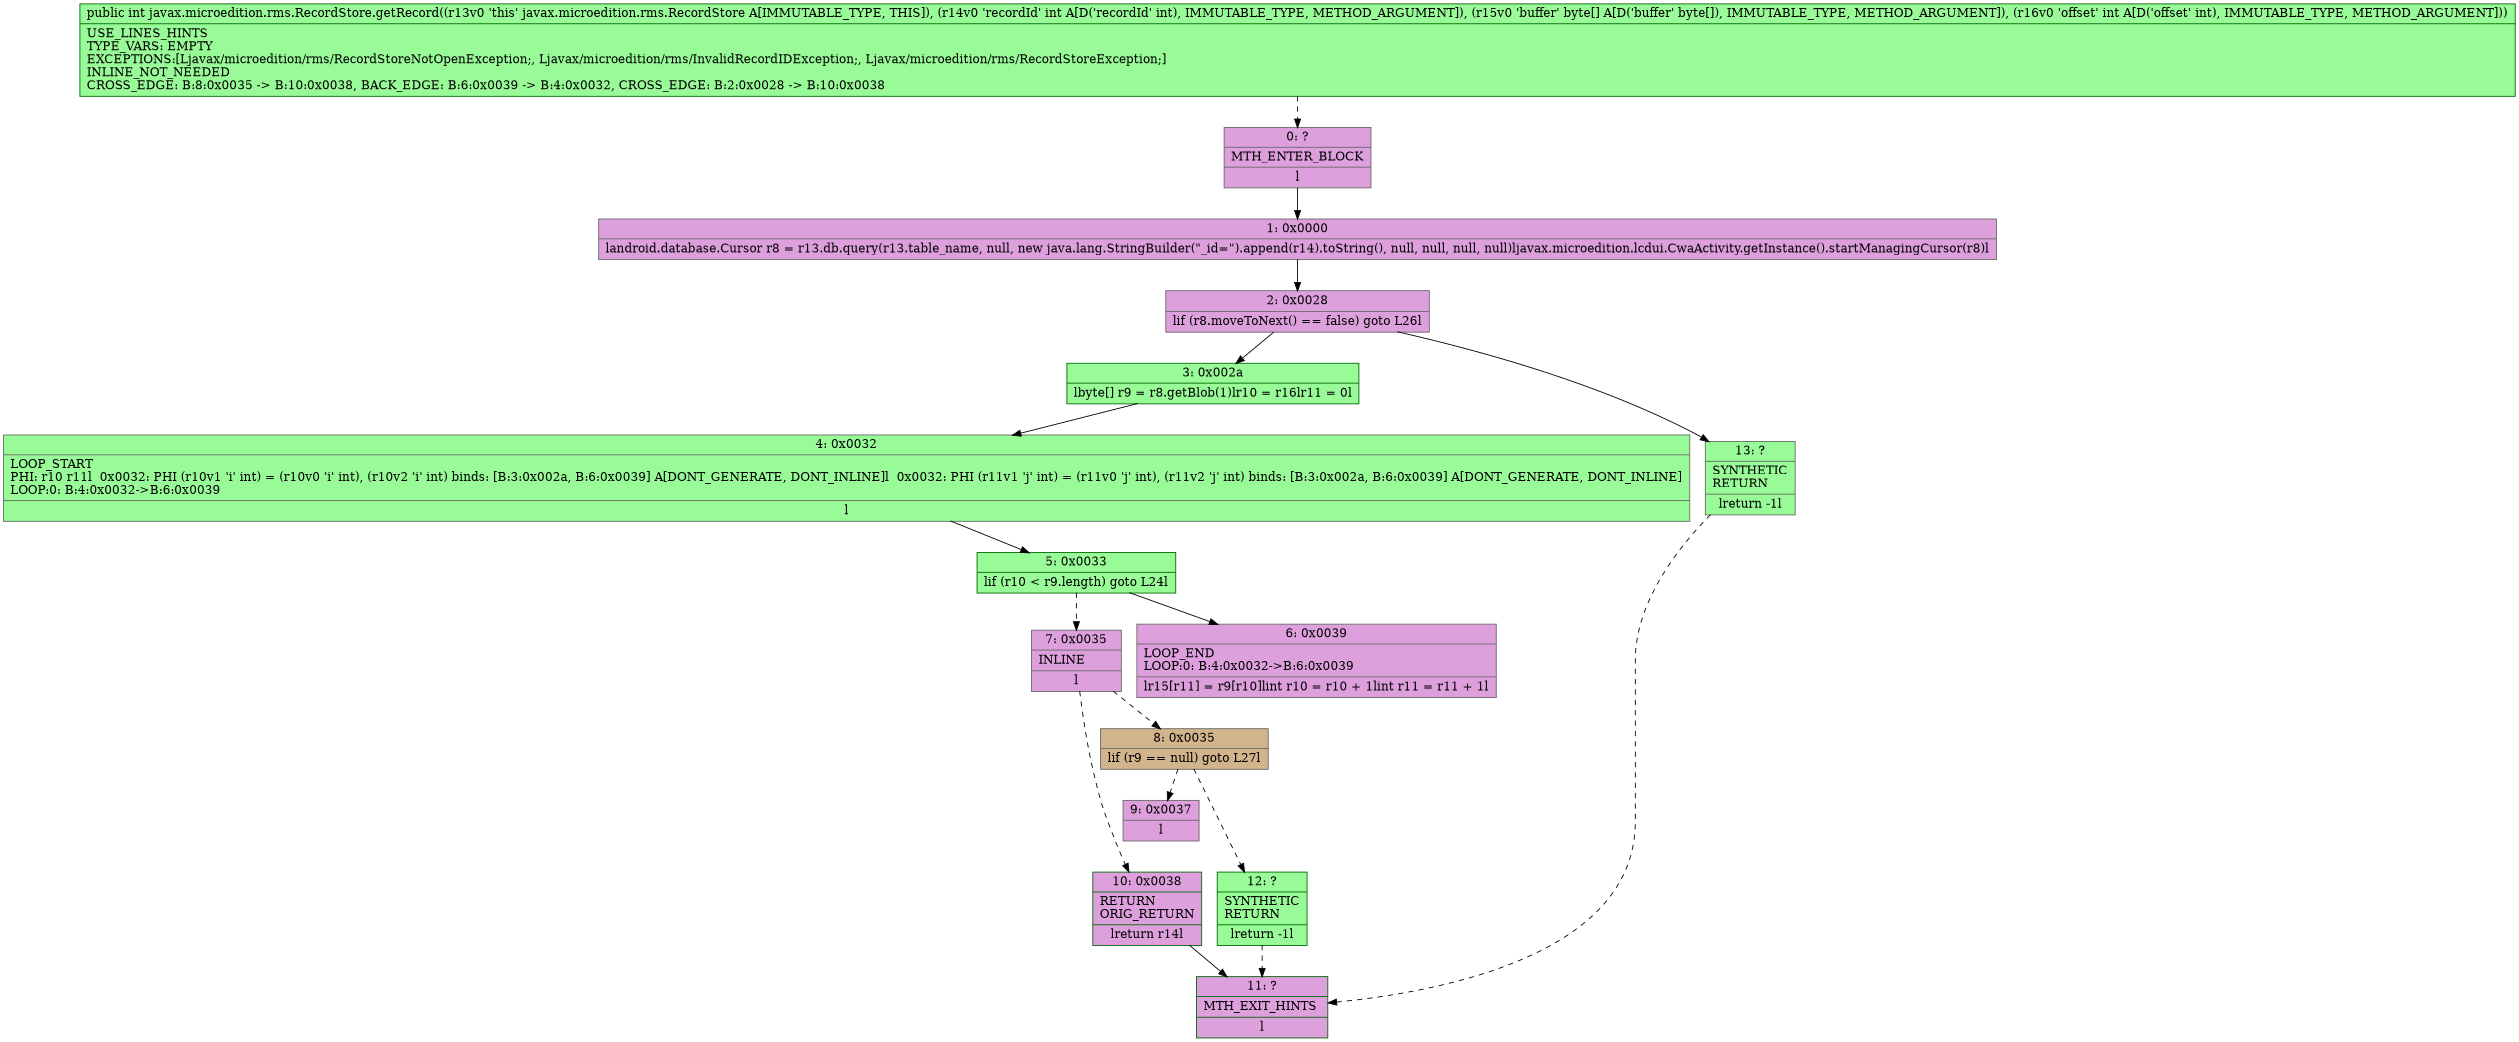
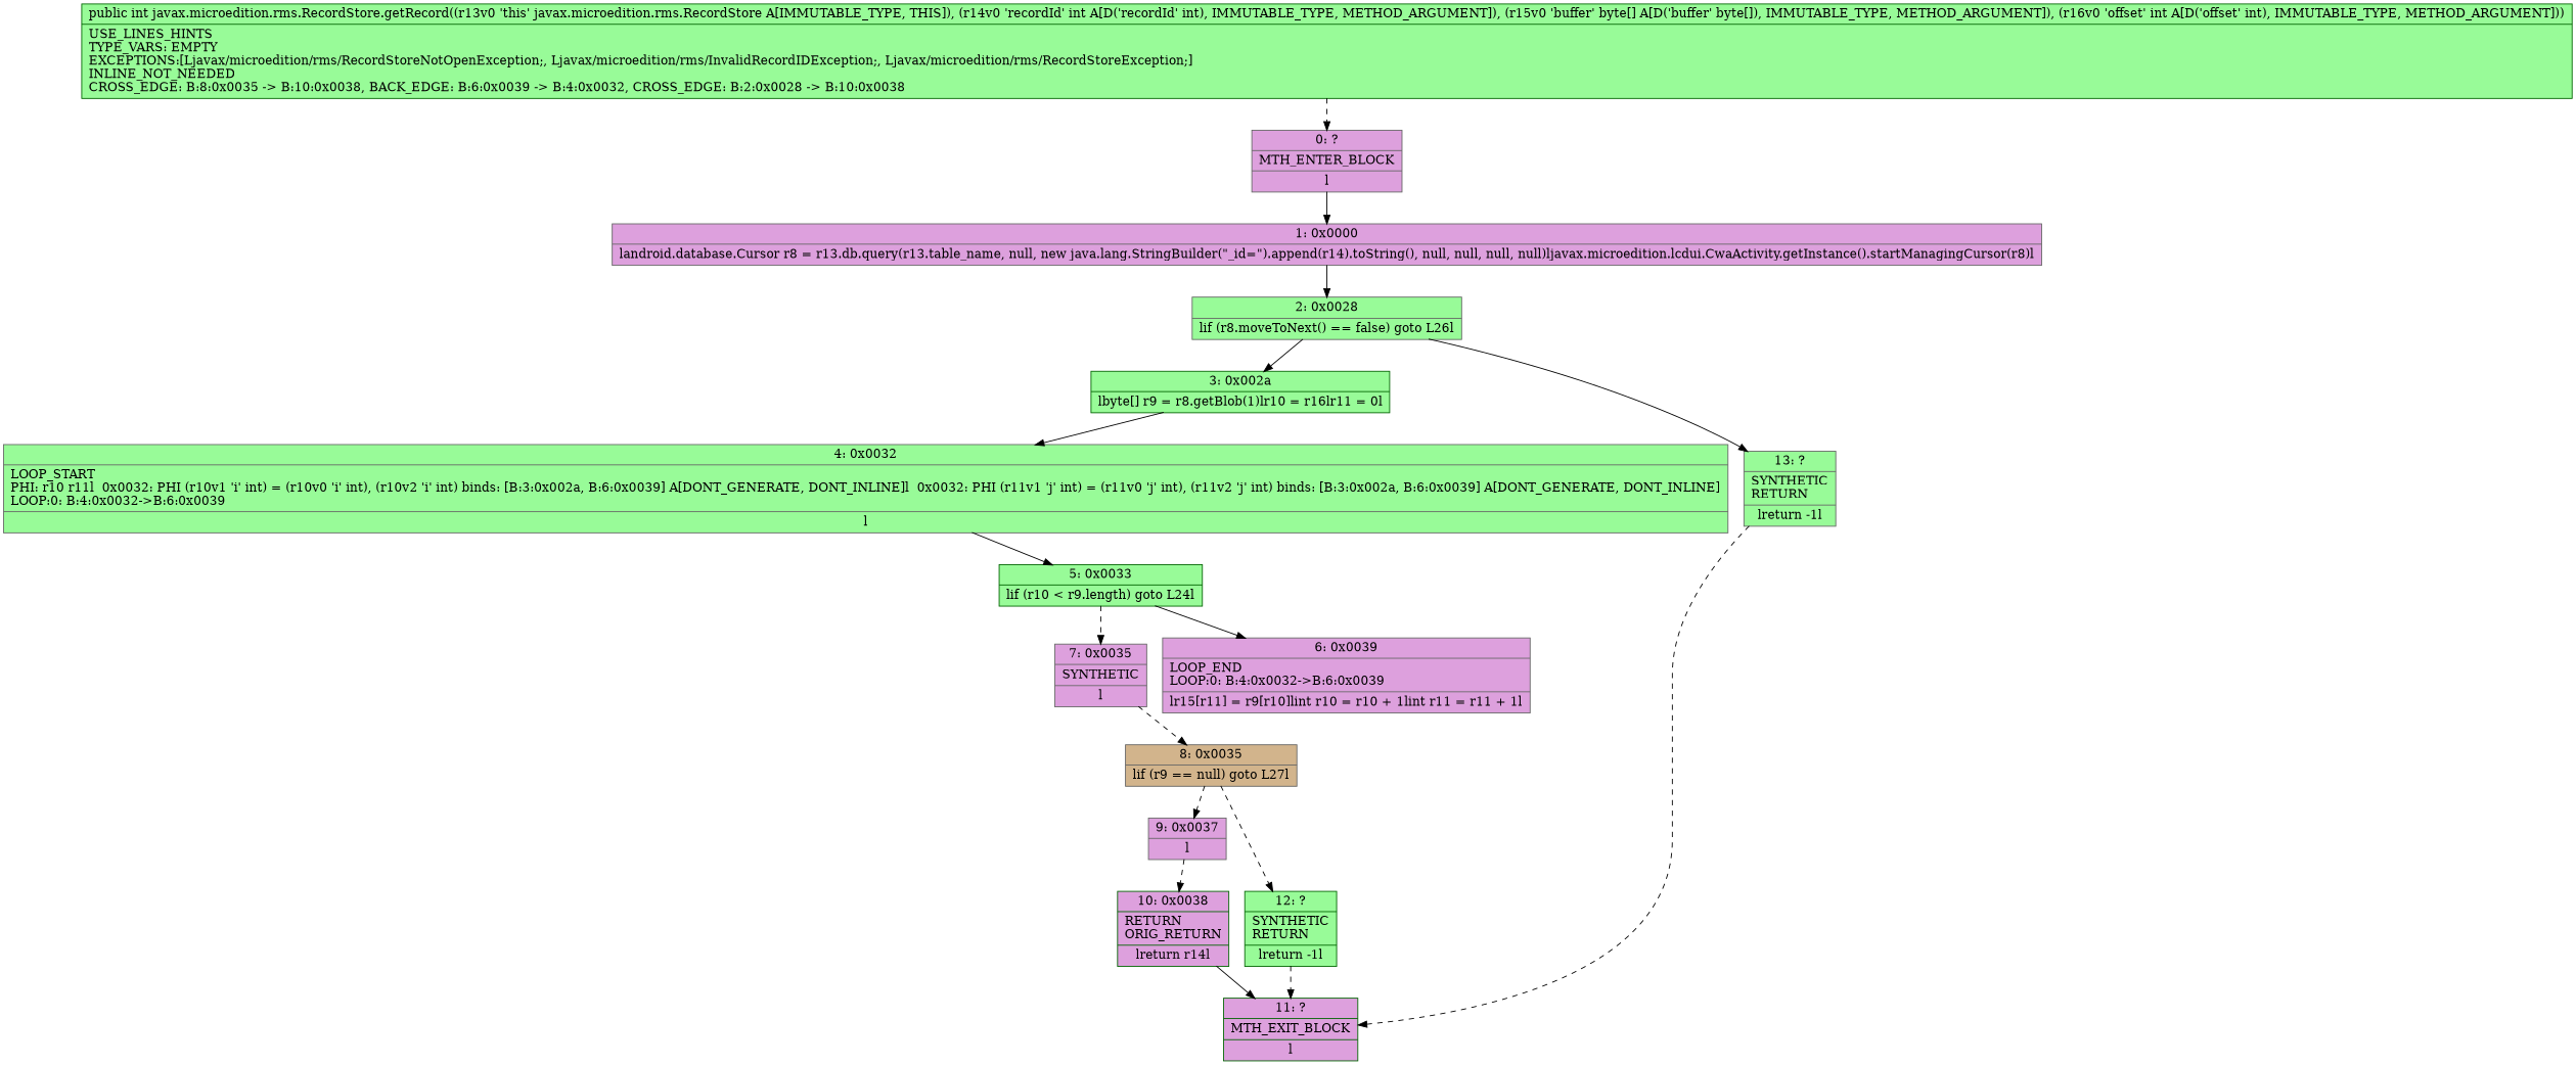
  digraph {
    node [color=gray40 fillcolor=plum shape=record style=filled]
    edge [style=solid]
    n1 [label="{0\:\ ?|MTH_ENTER_BLOCK\l|l}"]
    n2 [label="{1\:\ 0x0000|landroid.database.Cursor r8 = r13.db.query(r13.table_name, null, new java.lang.StringBuilder(\"_id=\").append(r14).toString(), null, null, null, null)ljavax.microedition.lcdui.CwaActivity.getInstance().startManagingCursor(r8)l}"]
-   n3 [label="{2\:\ 0x0028|lif (r8.moveToNext() == false) goto L26l}"]
+   n3 [fillcolor=palegreen label="{2\:\ 0x0028|lif (r8.moveToNext() == false) goto L26l}"]
    n4 [color=darkgreen fillcolor=palegreen label="{3\:\ 0x002a|lbyte[] r9 = r8.getBlob(1)lr10 = r16lr11 = 0l}"]
    n5 [fillcolor=palegreen label="{13\:\ ?|SYNTHETIC\lRETURN\l|lreturn \-1l}"]
    n6 [fillcolor=palegreen label="{4\:\ 0x0032|LOOP_START\lPHI: r10 r11l  0x0032: PHI (r10v1 'i' int) = (r10v0 'i' int), (r10v2 'i' int) binds: [B:3:0x002a, B:6:0x0039] A[DONT_GENERATE, DONT_INLINE]l  0x0032: PHI (r11v1 'j' int) = (r11v0 'j' int), (r11v2 'j' int) binds: [B:3:0x002a, B:6:0x0039] A[DONT_GENERATE, DONT_INLINE]\lLOOP:0: B:4:0x0032\-\>B:6:0x0039\l|l}"]
-   n7 [color=darkgreen label="{11\:\ ?|MTH_EXIT_HINTS\l|l}"]
+   n7 [color=darkgreen label="{11\:\ ?|MTH_EXIT_BLOCK\l|l}"]
    n8 [color=darkgreen fillcolor=palegreen label="{5\:\ 0x0033|lif (r10 \< r9.length) goto L24l}"]
    n9 [label="{6\:\ 0x0039|LOOP_END\lLOOP:0: B:4:0x0032\-\>B:6:0x0039\l|lr15[r11] = r9[r10]lint r10 = r10 + 1lint r11 = r11 + 1l}"]
-   n10 [label="{7\:\ 0x0035|INLINE\l|l}"]
+   n10 [label="{7\:\ 0x0035|SYNTHETIC\l|l}"]
    n11 [fillcolor=tan label="{8\:\ 0x0035|lif (r9 == null) goto L27l}"]
    n12 [label="{9\:\ 0x0037|l}"]
    n13 [color=darkgreen fillcolor=palegreen label="{12\:\ ?|SYNTHETIC\lRETURN\l|lreturn \-1l}"]
    n14 [color=darkgreen label="{10\:\ 0x0038|RETURN\lORIG_RETURN\l|lreturn r14l}"]
    n15 [color=darkgreen fillcolor=palegreen label="{public int javax.microedition.rms.RecordStore.getRecord((r13v0 'this' javax.microedition.rms.RecordStore A[IMMUTABLE_TYPE, THIS]), (r14v0 'recordId' int A[D('recordId' int), IMMUTABLE_TYPE, METHOD_ARGUMENT]), (r15v0 'buffer' byte[] A[D('buffer' byte[]), IMMUTABLE_TYPE, METHOD_ARGUMENT]), (r16v0 'offset' int A[D('offset' int), IMMUTABLE_TYPE, METHOD_ARGUMENT]))  | USE_LINES_HINTS\lTYPE_VARS: EMPTY\lEXCEPTIONS:[Ljavax\/microedition\/rms\/RecordStoreNotOpenException;, Ljavax\/microedition\/rms\/InvalidRecordIDException;, Ljavax\/microedition\/rms\/RecordStoreException;]\lINLINE_NOT_NEEDED\lCROSS_EDGE: B:8:0x0035 \-\> B:10:0x0038, BACK_EDGE: B:6:0x0039 \-\> B:4:0x0032, CROSS_EDGE: B:2:0x0028 \-\> B:10:0x0038\l}"]
    n1 -> n2
    n2 -> n3
    n3 -> n4
    n3 -> n5
    n4 -> n6
    n5 -> n7 [style=dashed]
    n6 -> n8
    n8 -> n9
    n8 -> n10 [style=dashed]
    n10 -> n11 [style=dashed]
    n11 -> n12 [style=dashed]
    n11 -> n13 [style=dashed]
-   n10 -> n14 [style=dashed]
+   n12 -> n14 [style=dashed]
    n13 -> n7 [style=dashed]
    n14 -> n7
    n15 -> n1 [style=dashed]
  }
